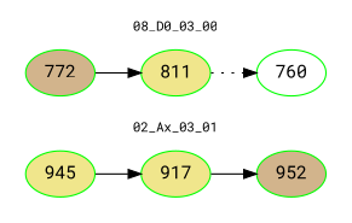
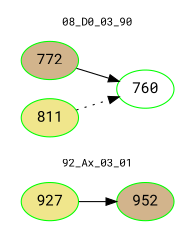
  digraph {
    fontname="Roboto Mono"
    rankdir=LR
    node [color=green fillcolor=khaki fontname="Roboto Mono" style=filled]
    edge [color=black fontname="Roboto Mono" style=solid]
-   n1 [label=945]
-   n2 [label=917]
+   n2 [label=927]
    n3 [fillcolor=tan label=952]
    n4 [fillcolor=tan label=772]
    n5 [fillcolor=white label=760]
    n6 [label=811]
    subgraph cluster_1 {
      color=white
      fontsize=10
-     label="02_Ax_03_01"
-     n1
+     label="92_Ax_03_01"
      n2
      n3
    }
    subgraph cluster_2 {
      color=white
      fontsize=10
-     label="08_D0_03_00"
+     label="08_D0_03_90"
      n4
      n5
      n6
    }
-   n1 -> n2
    n2 -> n3
-   n4 -> n6
+   n4 -> n5
    n6 -> n5 [style=dotted]
  }
